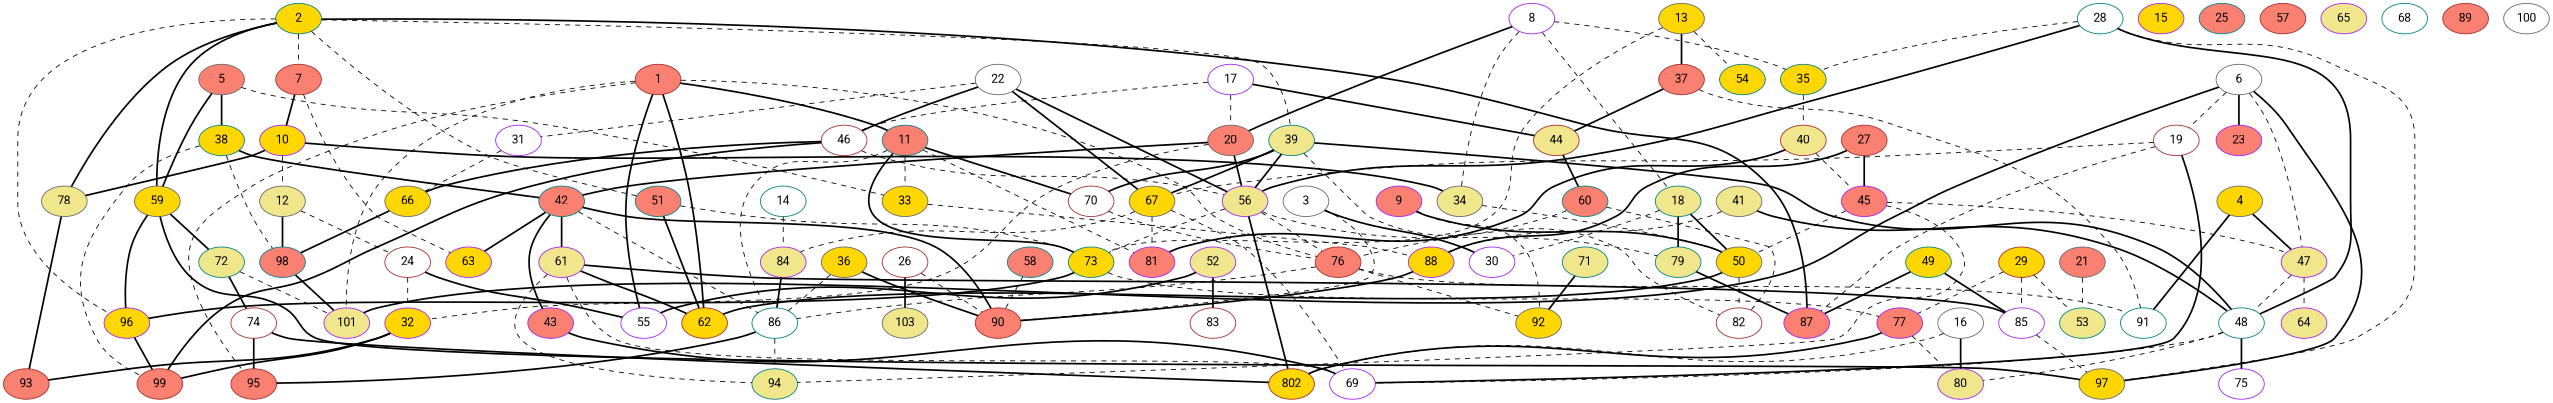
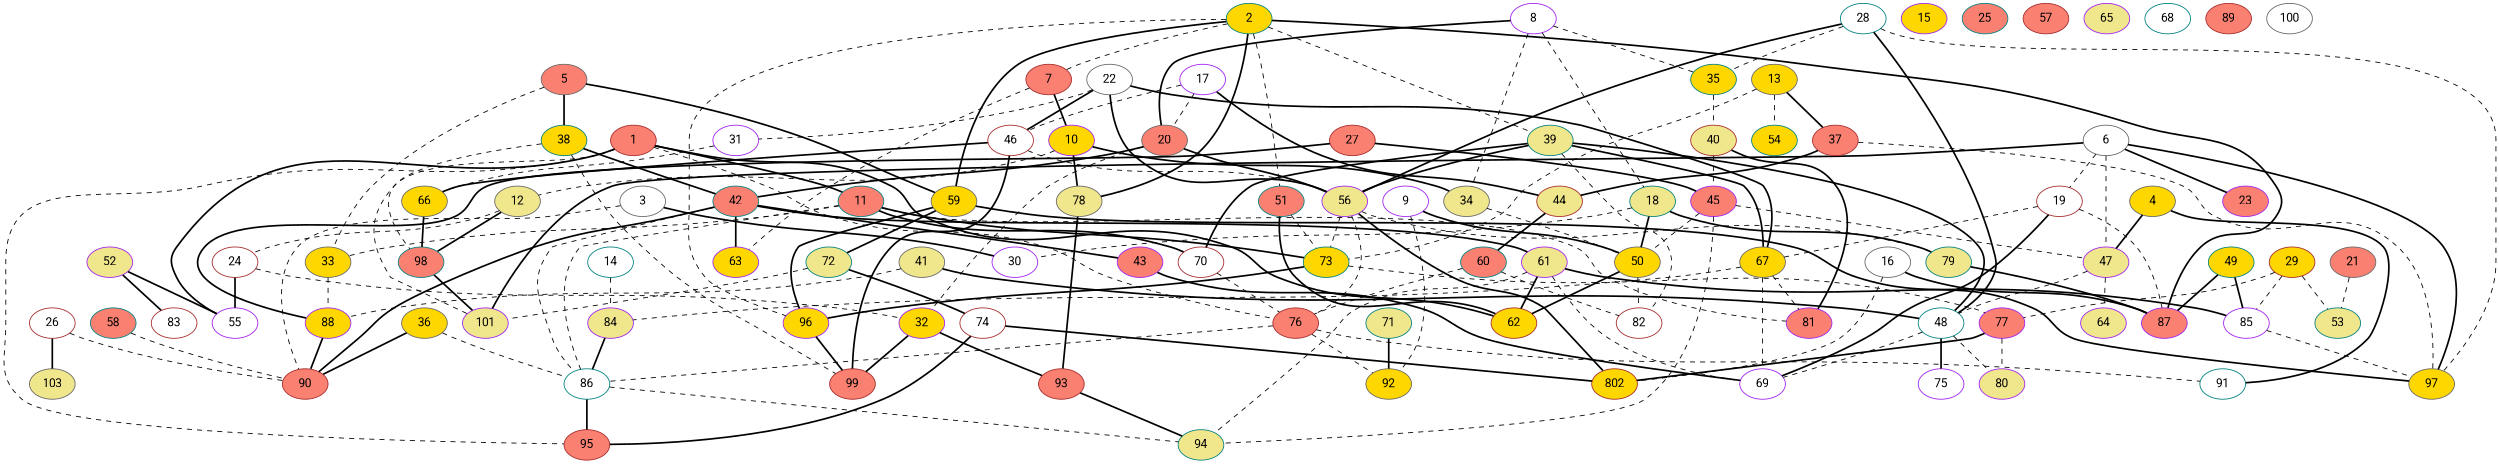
  graph {
    fontname=Roboto
    node [color=purple fillcolor=white fontname=Roboto style=filled]
    edge [fontname=Roboto style=bold]
    1 [color=brown fillcolor=salmon]
    11 [color=teal fillcolor=salmon]
    55
    62 [color=brown fillcolor=gold]
    76 [color=brown fillcolor=salmon]
    95 [color=brown fillcolor=salmon]
    101 [fillcolor=khaki]
    33 [color=gray40 fillcolor=gold]
    70 [color=brown]
    73 [color=teal fillcolor=gold]
    81 [fillcolor=salmon]
    86 [color=teal]
    91 [color=teal]
    92 [color=gray40 fillcolor=gold]
    2 [color=teal fillcolor=gold]
    7 [color=brown fillcolor=salmon]
    39 [color=teal fillcolor=khaki]
    51 [color=teal fillcolor=salmon]
    59 [color=gray40 fillcolor=gold]
    78 [color=gray40 fillcolor=khaki]
    87 [fillcolor=salmon]
    96 [fillcolor=gold]
    10 [fillcolor=gold]
    63 [fillcolor=gold]
    67 [color=gray40 fillcolor=gold]
    56 [fillcolor=khaki]
    48 [color=teal]
    82 [color=brown]
    97 [color=gray40 fillcolor=gold]
    72 [color=teal fillcolor=khaki]
    93 [color=brown fillcolor=salmon]
    99 [color=brown fillcolor=salmon]
    3 [color=gray40]
    30
    90 [color=brown fillcolor=salmon]
    4 [color=gray40 fillcolor=gold]
    47 [fillcolor=khaki]
    64 [fillcolor=khaki]
    5 [color=gray40 fillcolor=salmon]
    38 [color=teal fillcolor=gold]
    88 [fillcolor=gold]
    98 [color=teal fillcolor=salmon]
    42 [color=teal fillcolor=salmon]
    6 [color=gray40]
    19 [color=brown]
    23 [fillcolor=salmon]
    69
    34 [color=gray40 fillcolor=khaki]
    12 [color=gray40 fillcolor=khaki]
    8
    18 [color=teal fillcolor=khaki]
    20 [color=gray40 fillcolor=salmon]
    35 [color=teal fillcolor=gold]
    50 [color=gray40 fillcolor=gold]
    79 [color=teal fillcolor=khaki]
    32 [fillcolor=gold]
    40 [color=brown fillcolor=khaki]
-   9 [fillcolor=salmon]
+   9
    24 [color=brown]
    77 [fillcolor=salmon]
    94 [color=teal fillcolor=khaki]
    13 [color=gray40 fillcolor=gold]
    37 [color=brown fillcolor=salmon]
    54 [color=teal fillcolor=gold]
    44 [color=brown fillcolor=khaki]
    14 [color=teal]
    84 [fillcolor=khaki]
    15 [fillcolor=gold]
    16 [color=gray40]
    n70 [color=brown fillcolor=gold label=802]
    17
    46 [color=brown]
    60 [color=teal fillcolor=salmon]
    66 [color=gray40 fillcolor=gold]
    43 [fillcolor=salmon]
    61 [fillcolor=khaki]
    21 [color=gray40 fillcolor=salmon]
    53 [color=teal fillcolor=khaki]
    22 [color=gray40]
    31
    25 [color=teal fillcolor=salmon]
    26 [color=brown]
    103 [color=gray40 fillcolor=khaki]
    27 [color=brown fillcolor=salmon]
    45 [fillcolor=salmon]
    28 [color=teal]
    75
    80 [fillcolor=khaki]
    29 [color=brown fillcolor=gold]
    85
    36 [color=gray40 fillcolor=gold]
    41 [color=gray40 fillcolor=khaki]
    49 [color=teal fillcolor=gold]
    52 [fillcolor=khaki]
    83 [color=brown]
    57 [color=brown fillcolor=salmon]
    58 [color=teal fillcolor=salmon]
    74 [color=brown]
    65 [fillcolor=khaki]
    68 [color=teal]
    71 [color=teal fillcolor=khaki]
    89 [color=brown fillcolor=salmon]
    100 [color=gray40]
    1 -- 11
    1 -- 55
    1 -- 62
    1 -- 76 [style=dashed]
    1 -- 95 [style=dashed]
    1 -- 101 [style=dashed]
    11 -- 33 [style=dashed]
    11 -- 70
    11 -- 73
    11 -- 81 [style=dashed]
    11 -- 86 [style=dashed]
    76 -- 86 [style=dashed]
    76 -- 91 [style=dashed]
    76 -- 92 [style=dashed]
    33 -- 88 [style=dashed]
    70 -- 76 [style=dashed]
    73 -- 96
    73 -- 77 [style=dashed]
    86 -- 95
    86 -- 94 [style=dashed]
    2 -- 7 [style=dashed]
    2 -- 39 [style=dashed]
    2 -- 51 [style=dashed]
    2 -- 59
    2 -- 78
    2 -- 87
    2 -- 96 [style=dashed]
    7 -- 10
    7 -- 63 [style=dashed]
    39 -- 70
    39 -- 67
    39 -- 56
    39 -- 48
    39 -- 82 [style=dashed]
    51 -- 62
    51 -- 73 [style=dashed]
    59 -- 96
    59 -- 97
    59 -- 72
    78 -- 93
    96 -- 99
    10 -- 78
    10 -- 34
    10 -- 12 [style=dashed]
    67 -- 81 [style=dashed]
    67 -- 69 [style=dashed]
    67 -- 84 [style=dashed]
    56 -- 76 [style=dashed]
    56 -- 73 [style=dashed]
    56 -- 79 [style=dashed]
    56 -- n70
    48 -- 69 [style=dashed]
    48 -- 75
    48 -- 80 [style=dashed]
    72 -- 101 [style=dashed]
    72 -- 74
+   93 -- 94
    3 -- 30
    3 -- 90 [style=dashed]
    4 -- 91
    4 -- 47
    47 -- 48 [style=dashed]
    47 -- 64 [style=dashed]
    5 -- 33 [style=dashed]
    5 -- 59
    5 -- 38
    38 -- 99 [style=dashed]
    38 -- 98 [style=dashed]
    38 -- 42
    88 -- 90
    98 -- 101
    42 -- 86 [style=dashed]
    42 -- 63
    42 -- 90
    42 -- 43
    42 -- 61
    6 -- 101
    6 -- 97
    6 -- 47 [style=dashed]
    6 -- 19 [style=dashed]
    6 -- 23
    19 -- 87 [style=dashed]
    19 -- 67 [style=dashed]
    19 -- 69
    34 -- 50 [style=dashed]
    12 -- 98
    12 -- 24 [style=dashed]
    8 -- 34 [style=dashed]
    8 -- 18 [style=dashed]
    8 -- 20
    8 -- 35 [style=dashed]
    18 -- 30 [style=dashed]
    18 -- 50
    18 -- 79
    20 -- 56
    20 -- 42
    20 -- 32 [style=dashed]
    35 -- 40 [style=dashed]
    50 -- 62
    50 -- 82 [style=dashed]
    79 -- 87
    32 -- 93
    32 -- 99
    40 -- 81
    40 -- 45 [style=dashed]
    9 -- 92 [style=dashed]
    9 -- 50
    24 -- 55
    24 -- 32 [style=dashed]
    77 -- n70
    77 -- 80 [style=dashed]
    13 -- 73 [style=dashed]
    13 -- 37
    13 -- 54 [style=dashed]
-   37 -- 91 [style=dashed]
+   37 -- 97 [style=dashed]
    37 -- 44
    44 -- 60
    14 -- 84 [style=dashed]
    84 -- 86
-   16 -- 80
+   16 -- 87
    16 -- n70 [style=dashed]
    17 -- 20 [style=dashed]
    17 -- 44
    17 -- 46 [style=dashed]
    46 -- 56 [style=dashed]
    46 -- 99
    46 -- 66
    60 -- 76 [style=dashed]
    60 -- 82 [style=dashed]
    66 -- 98
    43 -- 69
    61 -- 62
    61 -- 69 [style=dashed]
    61 -- 94 [style=dashed]
    61 -- 85
    21 -- 53 [style=dashed]
    22 -- 67
    22 -- 56
    22 -- 46
    22 -- 31 [style=dashed]
    31 -- 66 [style=dashed]
    26 -- 90 [style=dashed]
    26 -- 103
    27 -- 88
    27 -- 45
    45 -- 47 [style=dashed]
    45 -- 50 [style=dashed]
    45 -- 94 [style=dashed]
    28 -- 56
    28 -- 48
    28 -- 97 [style=dashed]
    28 -- 35 [style=dashed]
    29 -- 77 [style=dashed]
    29 -- 53 [style=dashed]
    29 -- 85 [style=dashed]
    85 -- 97 [style=dashed]
    36 -- 86 [style=dashed]
    36 -- 90
    41 -- 48
    41 -- 88 [style=dashed]
    49 -- 87
    49 -- 85
    52 -- 55
    52 -- 83
    58 -- 90 [style=dashed]
    74 -- 95
    74 -- n70
    71 -- 92
  }
